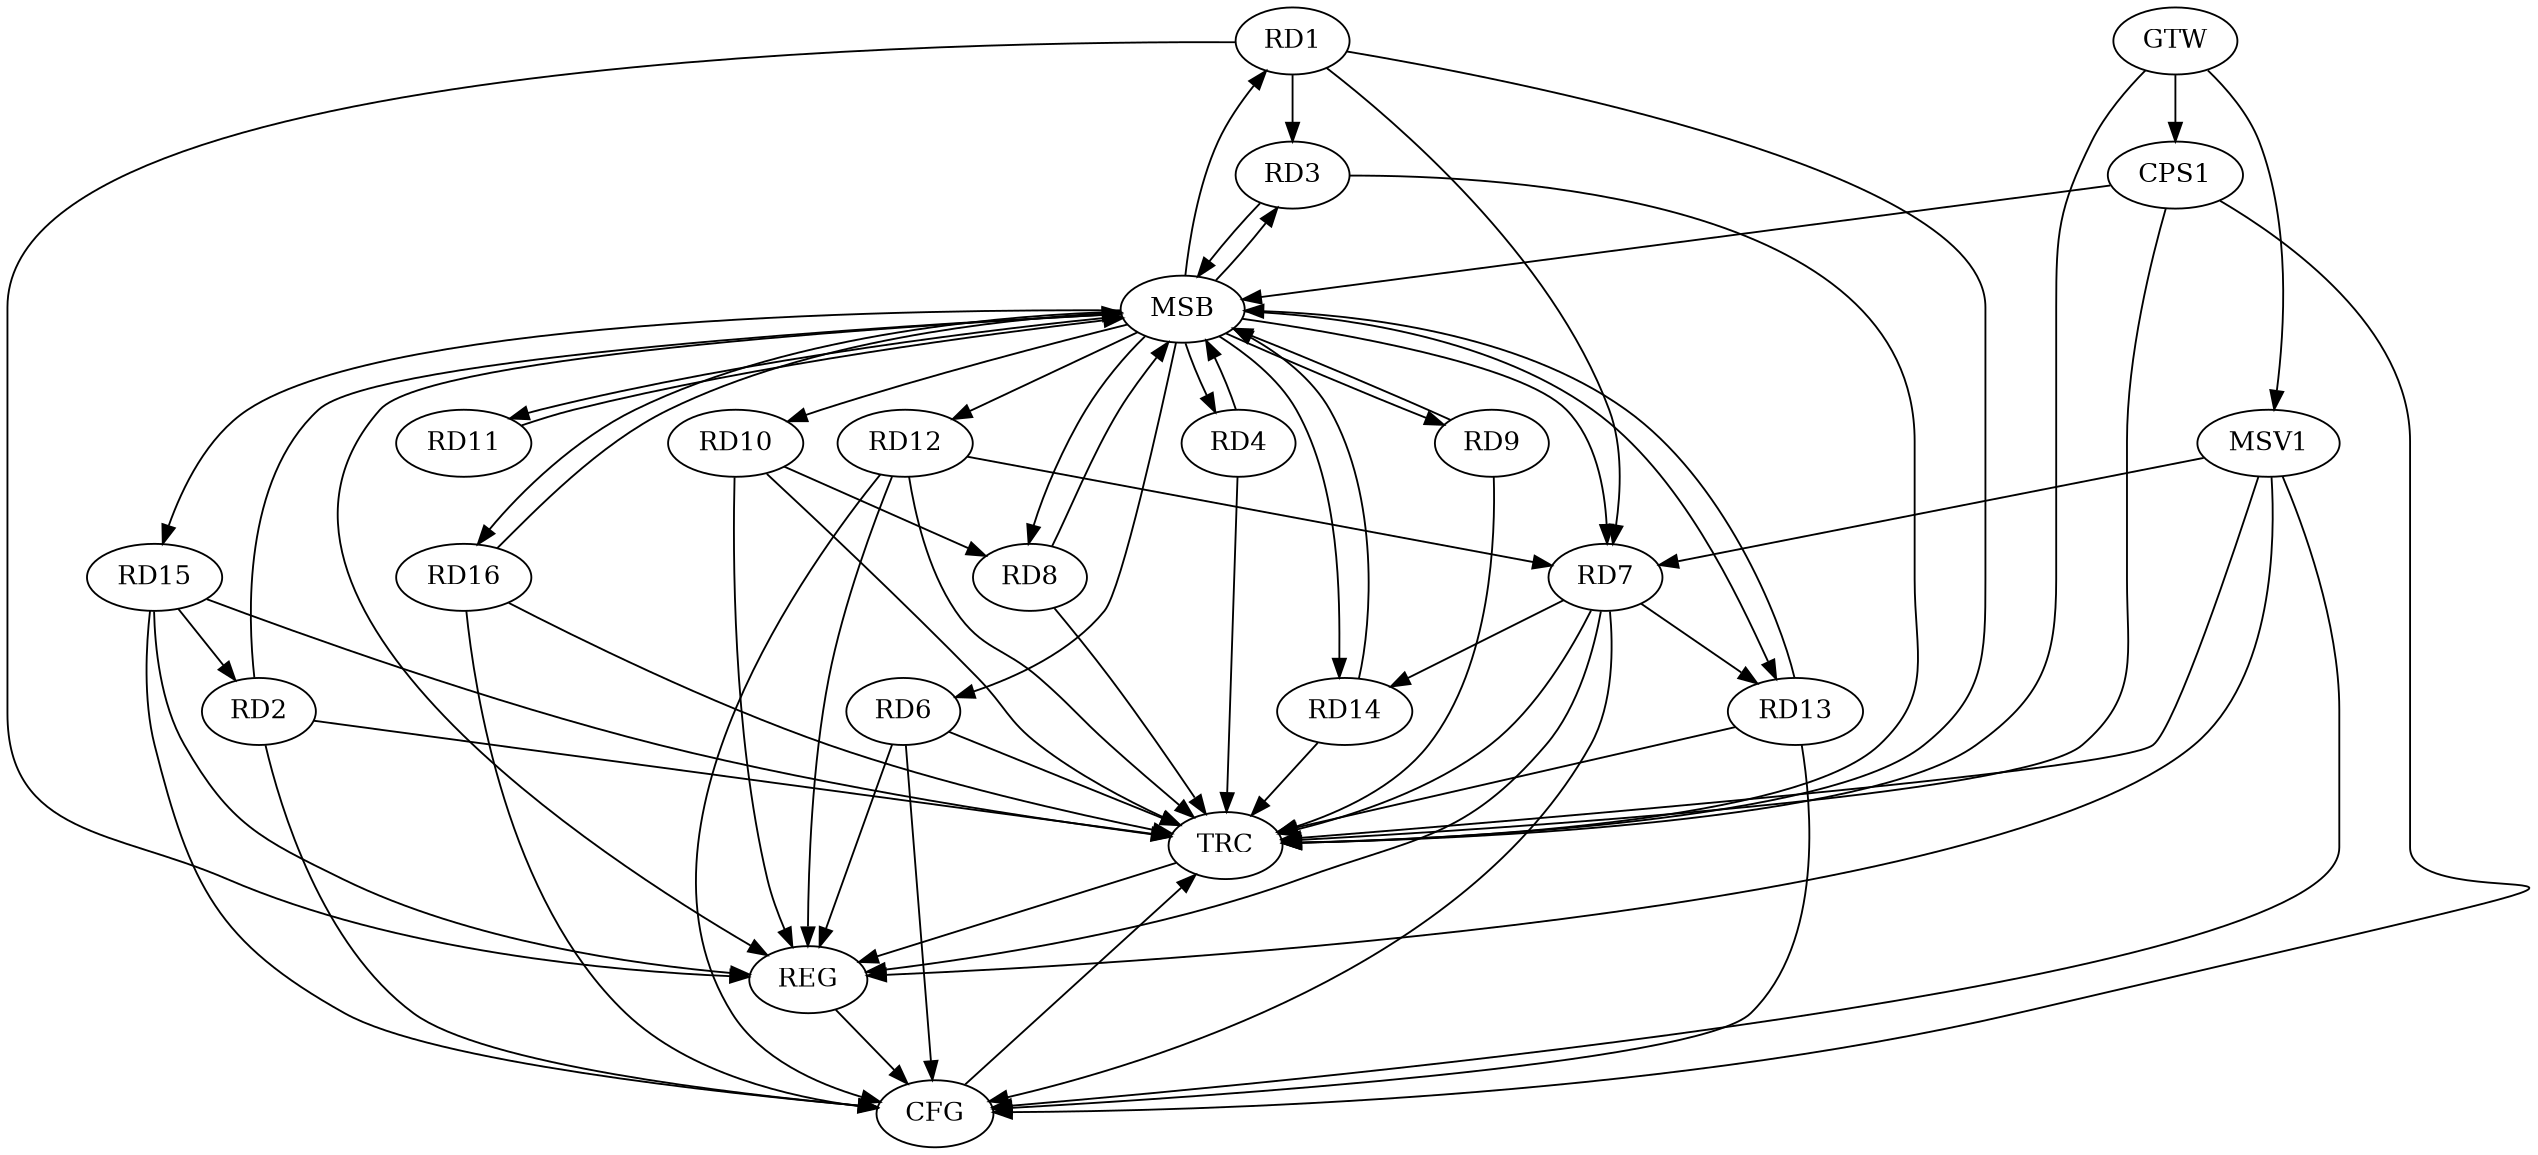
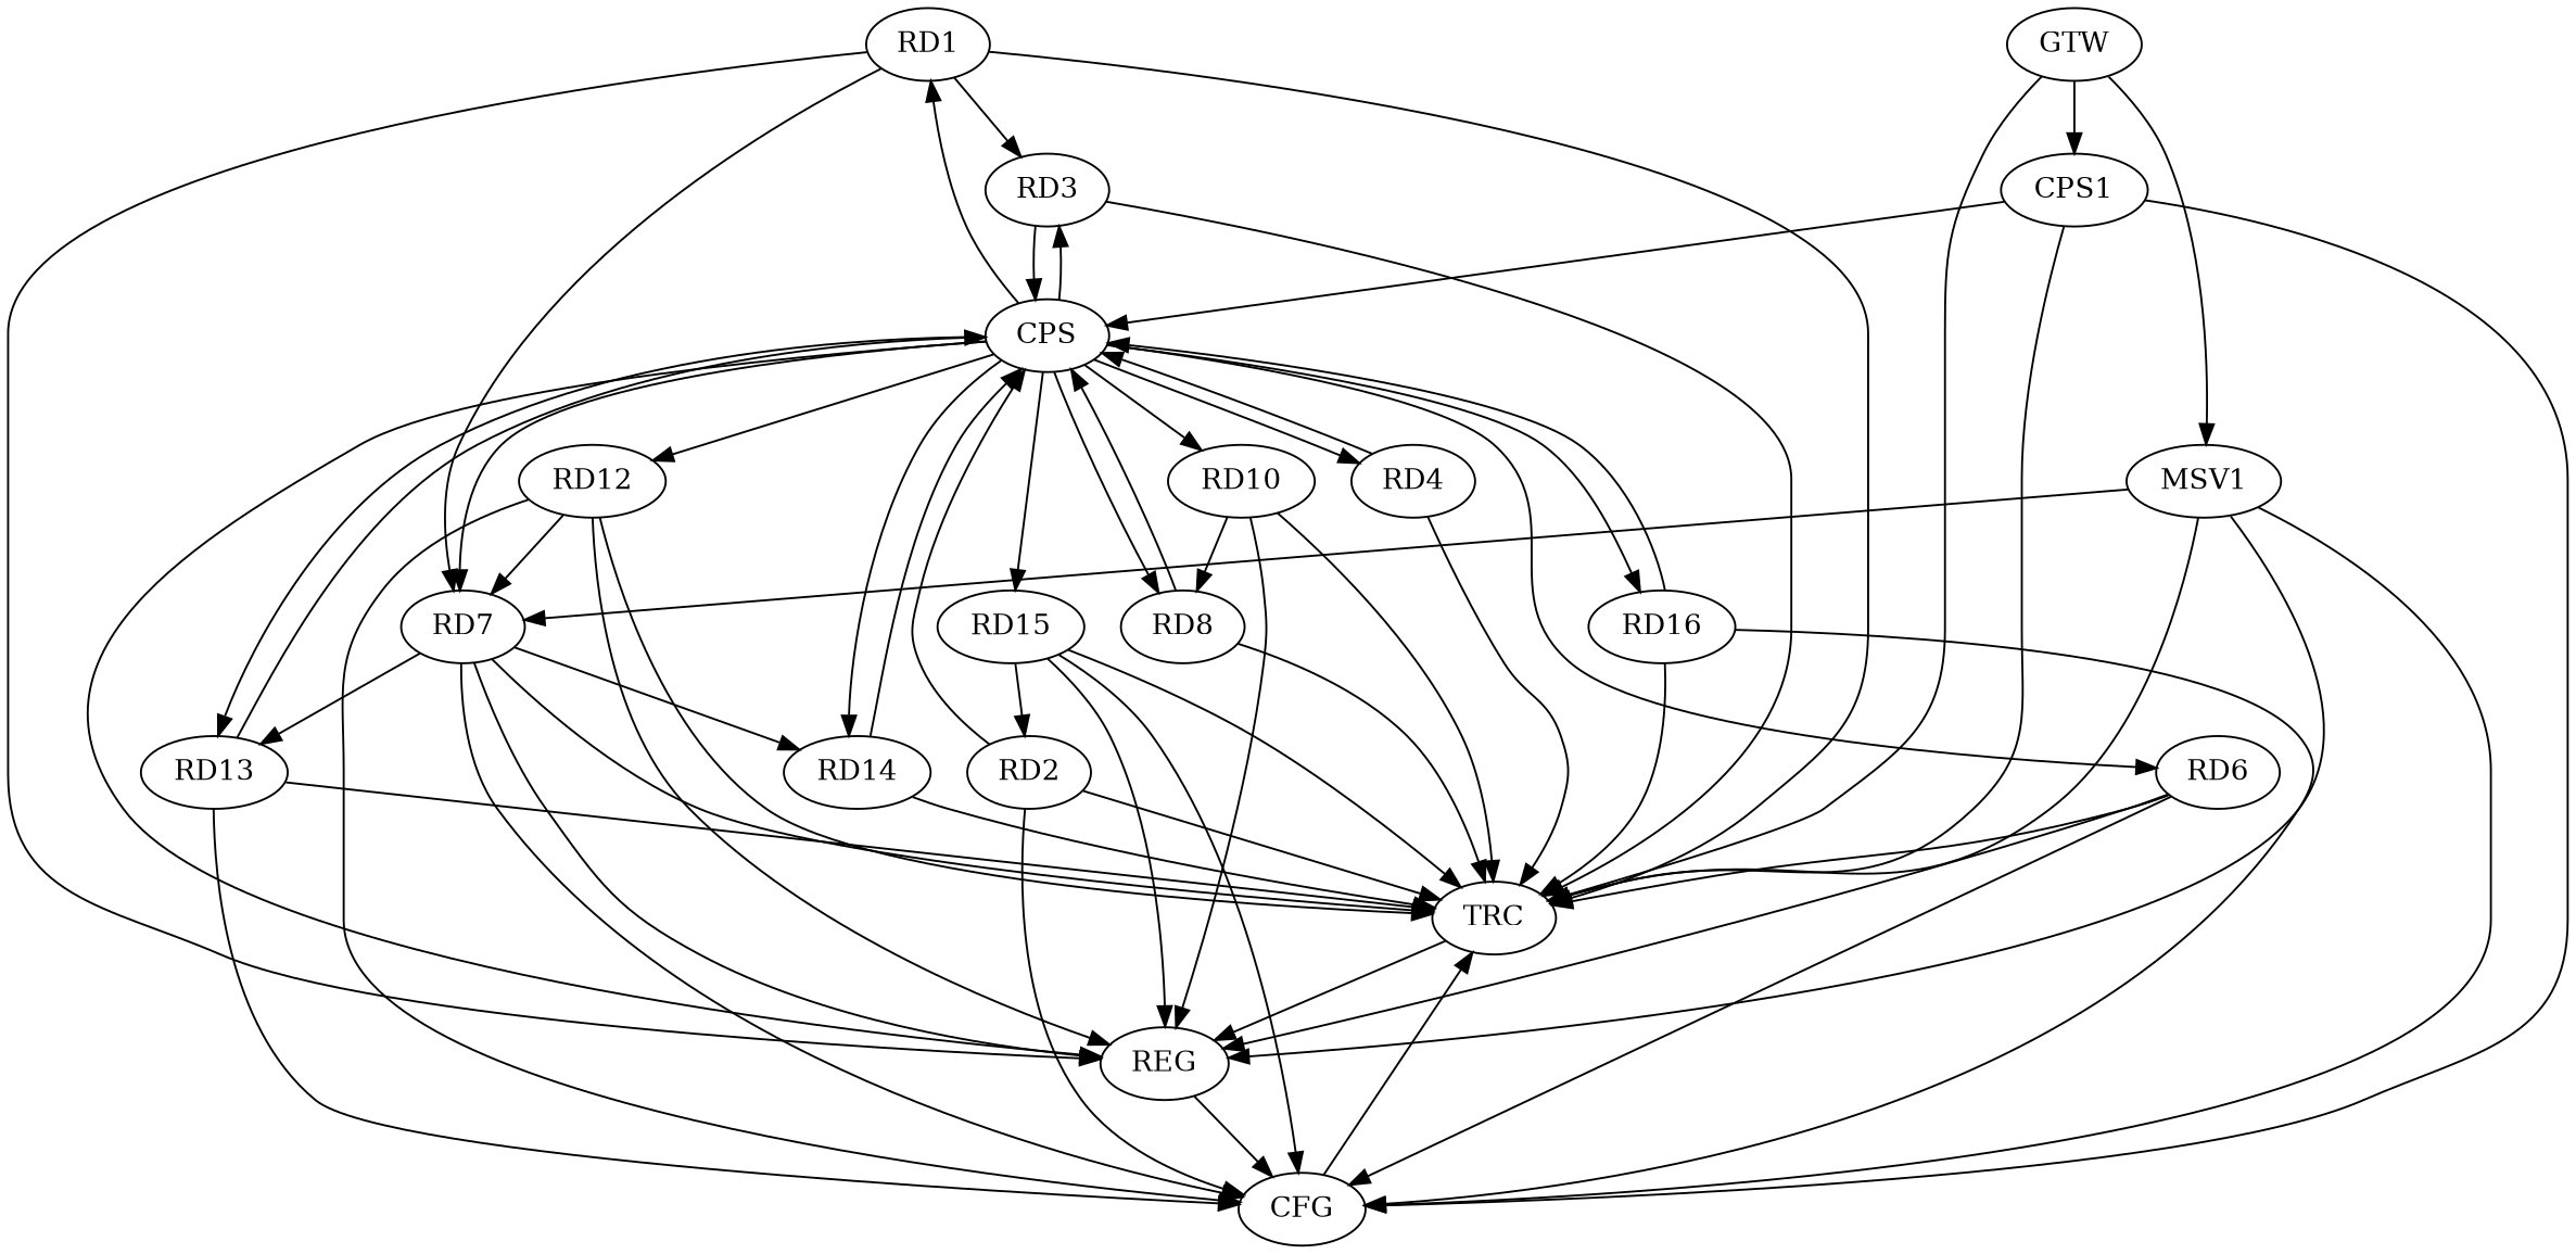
  strict digraph {
    fontname="DejaVu Serif"
    node [fontname="DejaVu Serif"]
    edge [fontname="DejaVu Serif"]
    n1 [label=RD1]
    n2 [label=RD3]
    n3 [label=RD7]
    n4 [label=REG]
    n5 [label=TRC]
-   n6 [label=MSB]
+   n6 [label=CPS]
    n7 [label=CFG]
    n8 [label=RD13]
    n9 [label=RD14]
    n10 [label=RD2]
    n11 [label=RD4]
    n12 [label=RD6]
    n13 [label=RD8]
-   n14 [label=RD9]
    n15 [label=RD10]
-   n16 [label=RD11]
    n17 [label=RD12]
    n18 [label=RD15]
    n19 [label=RD16]
    n20 [label=CPS1]
    n21 [label=GTW]
    n22 [label=MSV1]
    n1 -> n2
    n1 -> n3
    n1 -> n4
    n1 -> n5
    n2 -> n5
    n2 -> n6
    n3 -> n4
    n3 -> n5
    n3 -> n7
    n3 -> n8
    n3 -> n9
    n4 -> n7
    n5 -> n4
    n6 -> n1
    n6 -> n2
    n6 -> n3
    n6 -> n4
    n6 -> n8
    n6 -> n9
    n6 -> n11
    n6 -> n12
    n6 -> n13
-   n6 -> n14
    n6 -> n15
-   n6 -> n16
    n6 -> n17
    n6 -> n18
    n6 -> n19
    n7 -> n5
    n8 -> n5
    n8 -> n6
    n8 -> n7
    n9 -> n5
    n9 -> n6
    n10 -> n5
    n10 -> n6
    n10 -> n7
    n11 -> n5
    n11 -> n6
    n12 -> n4
    n12 -> n5
    n12 -> n7
    n13 -> n5
    n13 -> n6
-   n14 -> n5
-   n14 -> n6
    n15 -> n4
    n15 -> n5
    n15 -> n13
-   n16 -> n6
    n17 -> n3
    n17 -> n4
    n17 -> n5
    n17 -> n7
    n18 -> n4
    n18 -> n5
    n18 -> n7
    n18 -> n10
    n19 -> n5
    n19 -> n6
    n19 -> n7
    n20 -> n5
    n20 -> n6
    n20 -> n7
    n21 -> n5
    n21 -> n20
    n21 -> n22
    n22 -> n3
    n22 -> n4
    n22 -> n5
    n22 -> n7
  }
